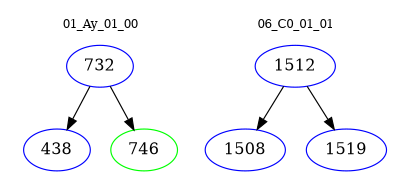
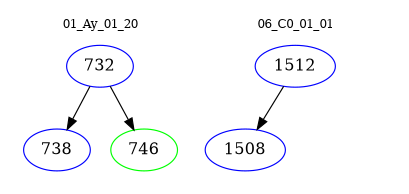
  digraph {
    node [color=blue]
    edge [color=black]
    n1 [label=732]
-   n2 [label=438]
+   n2 [label=738]
    n3 [color=green label=746]
    n4 [label=1512]
    n5 [label=1508]
-   n6 [label=1519]
    subgraph cluster_1 {
      color=white
      fontsize=10
-     label="01_Ay_01_00"
+     label="01_Ay_01_20"
      n1
      n2
      n3
    }
    subgraph cluster_2 {
      color=white
      fontsize=10
      label="06_C0_01_01"
      n4
      n5
-     n6
    }
    n1 -> n2
    n1 -> n3
    n4 -> n5
-   n4 -> n6
  }
